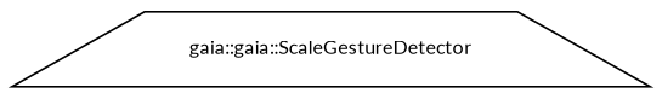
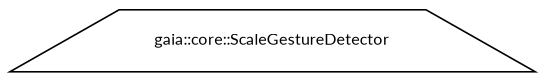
  digraph {
    rankdir=LR
    fontname=Lato
-   n1 [color=black fillcolor=white fontname=Lato fontsize=10 height=0.2 label="gaia::gaia::ScaleGestureDetector" shape=trapezium style=filled width=0.4]
+   n1 [color=black fillcolor=white fontname=Lato fontsize=10 height=0.2 label="gaia::core::ScaleGestureDetector" shape=trapezium style=filled width=0.4]
  }
